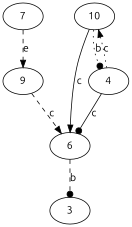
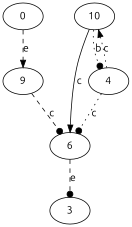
  strict digraph {
    fontname=Ubuntu
    node [fontname=Ubuntu]
    edge [arrowhead=normal fontname=Ubuntu style=dashed]
-   0 [label=7]
+   0
    9
    6
    10
    4
    3
    0 -> 9 [label=e]
-   9 -> 6 [label=c]
-   6 -> 3 [arrowhead=dot label=b]
+   9 -> 6 [arrowhead=dot label=c]
+   6 -> 3 [arrowhead=dot label=e]
    10 -> 6 [label=c style=solid]
    10 -> 4 [arrowhead=dot label=b style=dotted]
-   4 -> 6 [arrowhead=dot label=c style=solid]
+   4 -> 6 [arrowhead=dot label=c style=dotted]
    4 -> 10 [label=c style=dotted]
  }
